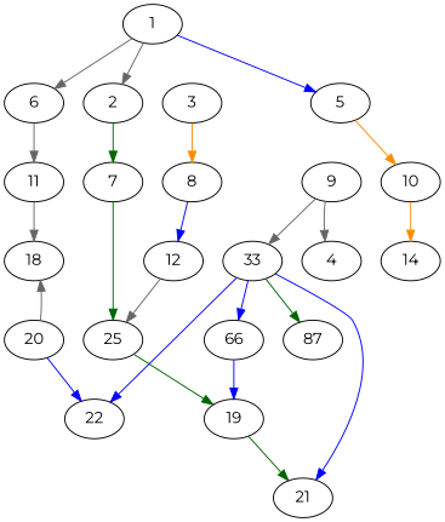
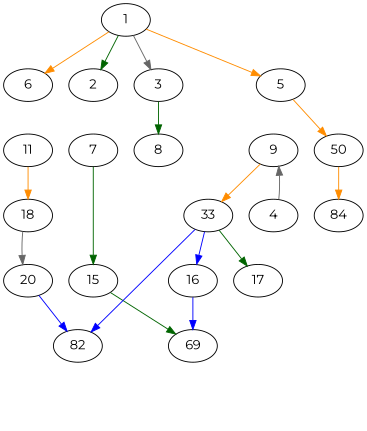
  strict digraph {
    fontname=Montserrat
    node [fontname=Montserrat]
    edge [color=gray40 fontname=Montserrat]
    1
    2
    3
    5
    6
    7
    8
-   10
+   10 [label=50]
    11
-   15 [label=25]
-   12
-   14
+   15
+   14 [label=84]
    18
-   19
+   19 [label=69]
    4
    9
    n17 [label=33]
-   16 [label=66]
-   17 [label=87]
-   21
-   22
+   16
+   17
+   22 [label=82]
    20
-   1 -> 2
-   1 -> 5 [color=blue]
-   1 -> 6
-   2 -> 7 [color=darkgreen]
-   3 -> 8 [color=darkorange]
+   1 -> 2 [color=darkgreen]
+   1 -> 3
+   1 -> 5 [color=darkorange]
+   1 -> 6 [color=darkorange]
+   3 -> 8 [color=darkgreen]
    5 -> 10 [color=darkorange]
-   6 -> 11
    7 -> 15 [color=darkgreen]
-   8 -> 12 [color=blue]
    10 -> 14 [color=darkorange]
-   11 -> 18
+   11 -> 18 [color=darkorange]
    15 -> 19 [color=darkgreen]
-   12 -> 15
-   20 -> 18
-   19 -> 21 [color=darkgreen]
-   9 -> 4
-   9 -> n17
+   18 -> 20
+   4 -> 9
+   9 -> n17 [color=darkorange]
    n17 -> 16 [color=blue]
    n17 -> 17 [color=darkgreen]
-   n17 -> 21 [color=blue]
    n17 -> 22 [color=blue]
    16 -> 19 [color=blue]
    20 -> 22 [color=blue]
  }
